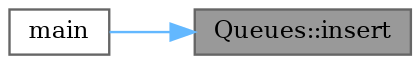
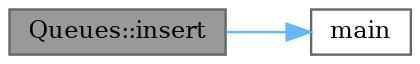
  digraph {
    rankdir=RL
    fontname="DejaVu Serif"
    node [fontname="DejaVu Serif" fontsize=10 shape=box style=filled]
    n1 [color=gray40 fillcolor=grey60 fontcolor=black height=0.2 label="Queues::insert" width=0.4]
    n2 [color=grey40 fillcolor=white height=0.2 label=main width=0.4]
-   n1 -> n2 [color=steelblue1 dir=back fontname="DejaVu Serif" fontsize=10 labelfontname=Helvetica labelfontsize=10 style=solid]
+   n2 -> n1 [color=steelblue1 dir=back fontname="DejaVu Serif" fontsize=10 labelfontname=Helvetica labelfontsize=10 style=solid]
  }
